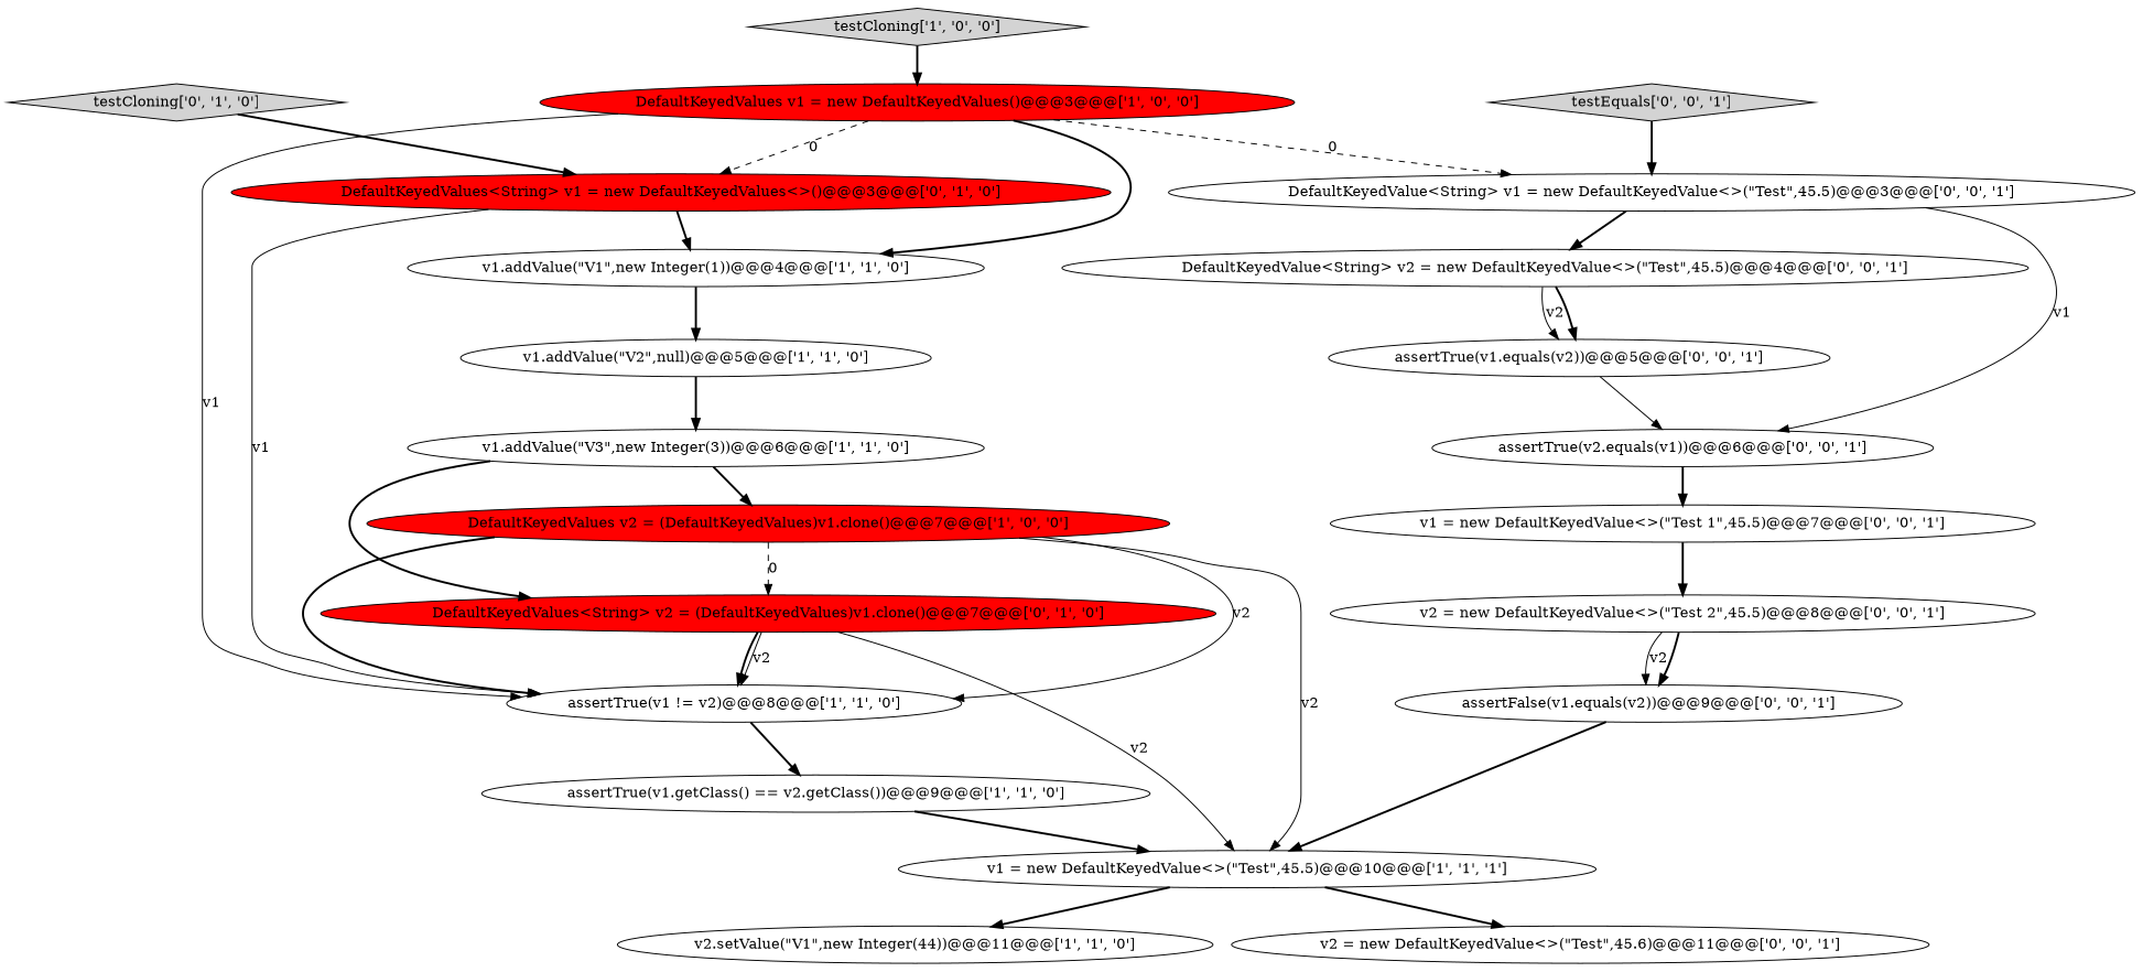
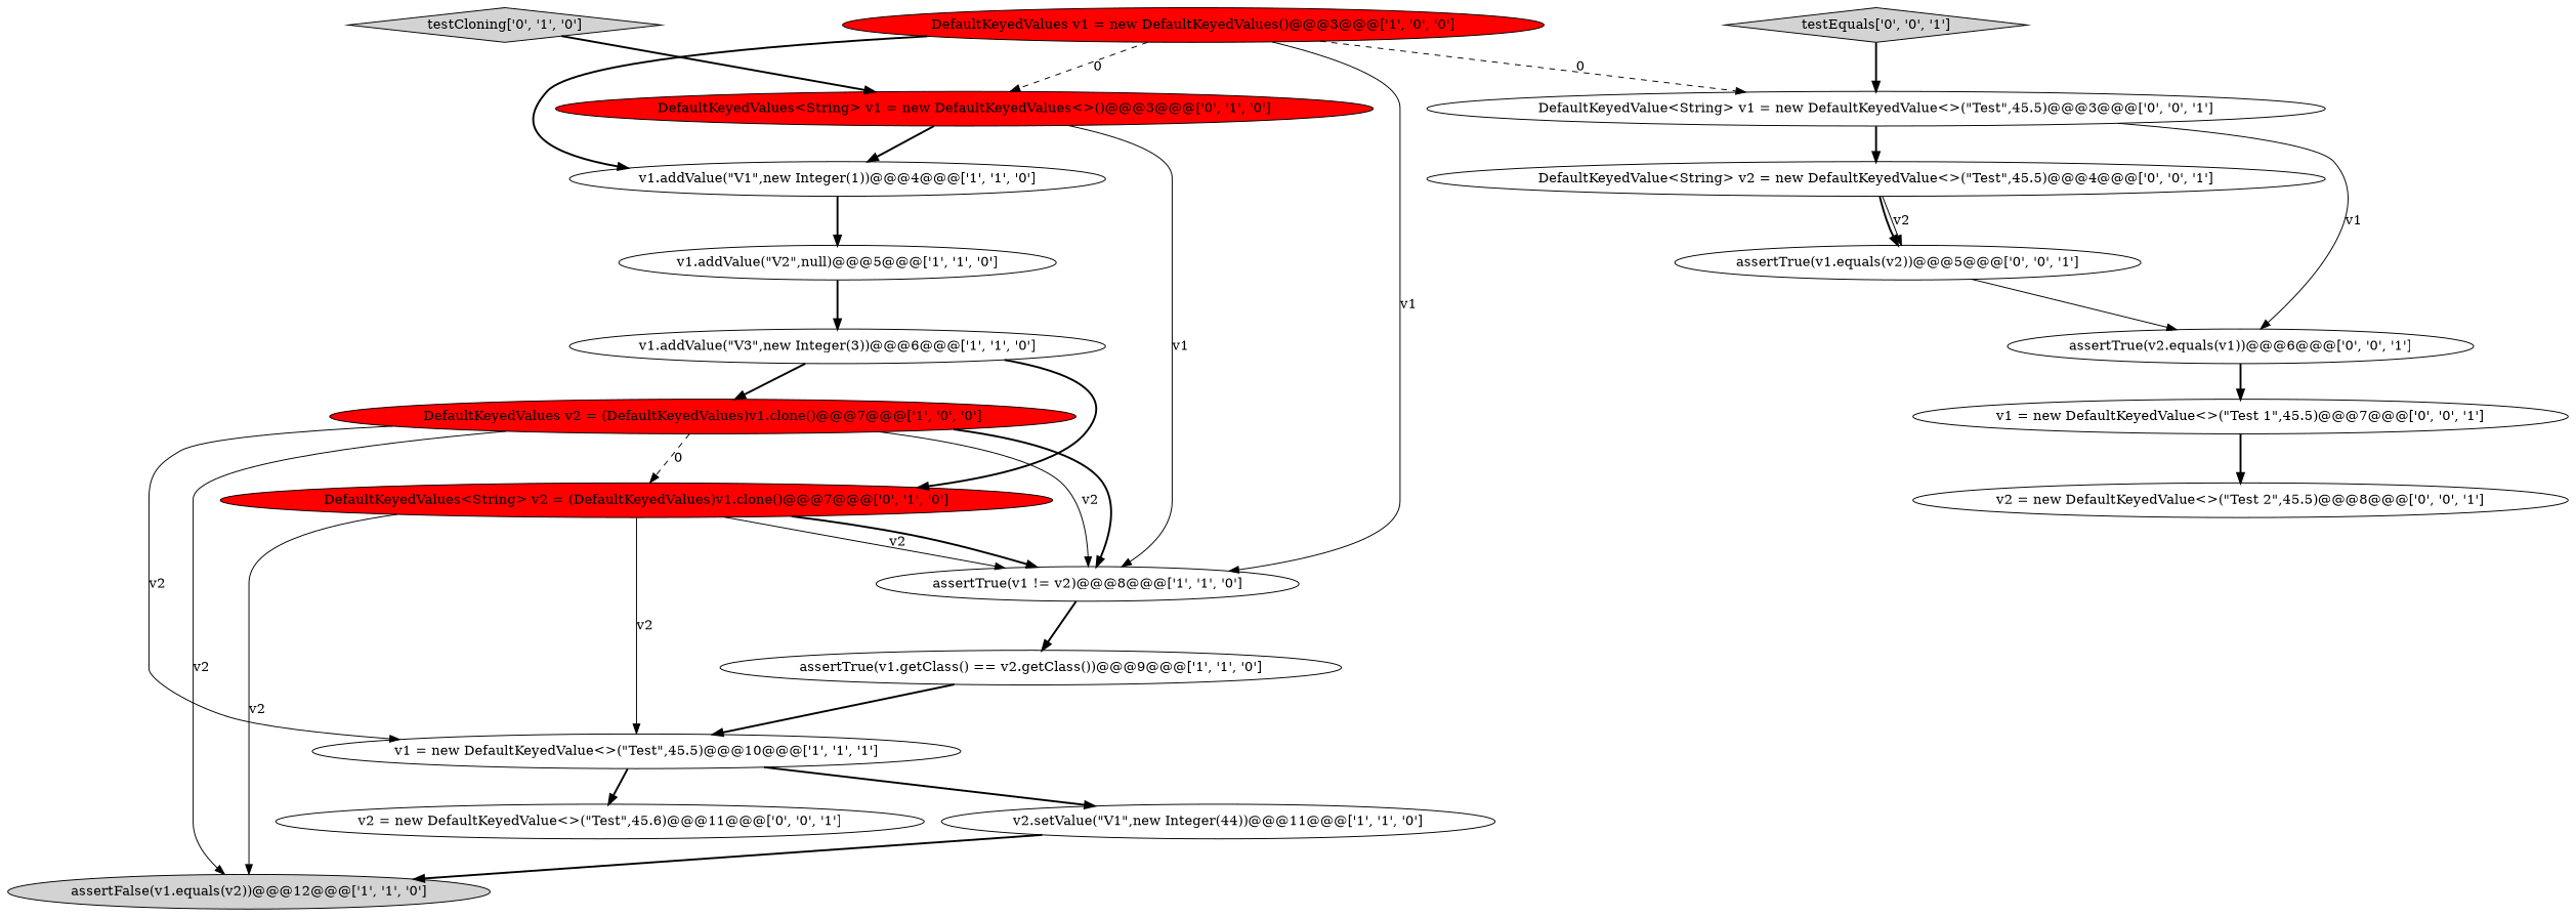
  digraph {
    node [fillcolor=white shape=ellipse style=filled]
    edge [style=bold]
-   n1 [fillcolor=lightgray label="testCloning['1', '0', '0']" shape=diamond]
    n2 [fillcolor=red label="DefaultKeyedValues v1 = new DefaultKeyedValues()@@@3@@@['1', '0', '0']"]
    n3 [fillcolor=red label="DefaultKeyedValues<String> v1 = new DefaultKeyedValues<>()@@@3@@@['0', '1', '0']"]
    n4 [label="DefaultKeyedValue<String> v1 = new DefaultKeyedValue<>(\"Test\",45.5)@@@3@@@['0', '0', '1']"]
    n5 [label="assertTrue(v1 != v2)@@@8@@@['1', '1', '0']"]
    n6 [label="v1.addValue(\"V1\",new Integer(1))@@@4@@@['1', '1', '0']"]
    n7 [label="assertTrue(v1.getClass() == v2.getClass())@@@9@@@['1', '1', '0']"]
    n8 [label="v1 = new DefaultKeyedValue<>(\"Test\",45.5)@@@10@@@['1', '1', '1']"]
    n9 [label="v2.setValue(\"V1\",new Integer(44))@@@11@@@['1', '1', '0']"]
    n10 [label="v2 = new DefaultKeyedValue<>(\"Test\",45.6)@@@11@@@['0', '0', '1']"]
    n11 [label="v1 = new DefaultKeyedValue<>(\"Test 1\",45.5)@@@7@@@['0', '0', '1']"]
    n12 [label="v2 = new DefaultKeyedValue<>(\"Test 2\",45.5)@@@8@@@['0', '0', '1']"]
-   n13 [label="assertFalse(v1.equals(v2))@@@9@@@['0', '0', '1']"]
    n14 [fillcolor=lightgray label="testCloning['0', '1', '0']" shape=diamond]
    n15 [label="assertTrue(v2.equals(v1))@@@6@@@['0', '0', '1']"]
+   n16 [fillcolor=lightgray label="assertFalse(v1.equals(v2))@@@12@@@['1', '1', '0']"]
    n17 [label="assertTrue(v1.equals(v2))@@@5@@@['0', '0', '1']"]
    n18 [fillcolor=lightgray label="testEquals['0', '0', '1']" shape=diamond]
    n19 [label="DefaultKeyedValue<String> v2 = new DefaultKeyedValue<>(\"Test\",45.5)@@@4@@@['0', '0', '1']"]
    n20 [fillcolor=red label="DefaultKeyedValues<String> v2 = (DefaultKeyedValues)v1.clone()@@@7@@@['0', '1', '0']"]
    n21 [label="v1.addValue(\"V2\",null)@@@5@@@['1', '1', '0']"]
    n22 [label="v1.addValue(\"V3\",new Integer(3))@@@6@@@['1', '1', '0']"]
    n23 [fillcolor=red label="DefaultKeyedValues v2 = (DefaultKeyedValues)v1.clone()@@@7@@@['1', '0', '0']"]
-   n1 -> n2
    n2 -> n3 [label=0 style=dashed]
    n2 -> n4 [label=0 style=dashed]
    n2 -> n5 [label=v1 style=solid]
    n2 -> n6
    n3 -> n5 [label=v1 style=solid]
    n3 -> n6
    n4 -> n15 [label=v1 style=solid]
    n4 -> n19
    n5 -> n7
    n6 -> n21
    n7 -> n8
    n8 -> n9
    n8 -> n10
+   n9 -> n16
    n11 -> n12
-   n12 -> n13 [label=v2 style=solid]
-   n12 -> n13
-   n13 -> n8
    n14 -> n3
    n15 -> n11
    n17 -> n15 [style=solid]
    n18 -> n4
    n19 -> n17 [label=v2 style=solid]
    n19 -> n17
    n20 -> n5 [label=v2 style=solid]
    n20 -> n5
    n20 -> n8 [label=v2 style=solid]
+   n20 -> n16 [label=v2 style=solid]
    n21 -> n22
    n22 -> n20
    n22 -> n23
    n23 -> n5 [label=v2 style=solid]
    n23 -> n5
    n23 -> n8 [label=v2 style=solid]
+   n23 -> n16 [label=v2 style=solid]
    n23 -> n20 [label=0 style=dashed]
  }
